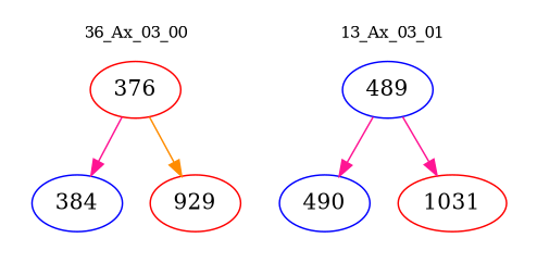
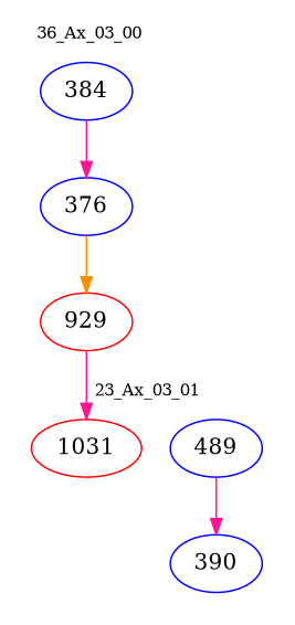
  digraph {
    node [color=blue]
    edge [color=deeppink]
-   n1 [color=red label=376]
+   n1 [label=376]
    n2 [label=384]
    n3 [color=red label=929]
    n4 [label=489]
-   n5 [label=490]
+   n5 [label=390]
    n6 [color=red label=1031]
    subgraph cluster_1 {
      color=white
      fontsize=10
      label="36_Ax_03_00"
      n1
      n2
      n3
    }
    subgraph cluster_2 {
      color=white
      fontsize=10
-     label="13_Ax_03_01"
+     label="23_Ax_03_01"
      n4
      n5
      n6
    }
-   n1 -> n2
+   n2 -> n1
    n1 -> n3 [color=darkorange]
    n4 -> n5
-   n4 -> n6
+   n3 -> n6
  }
